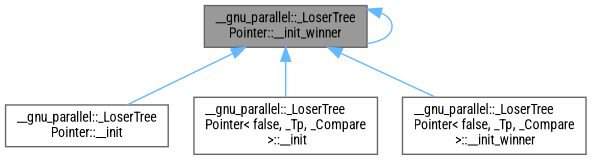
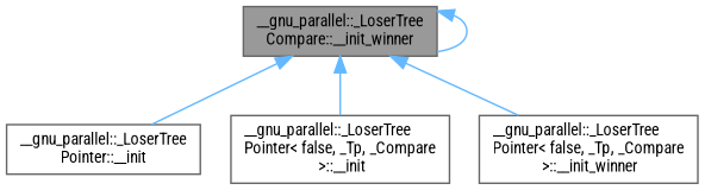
  digraph {
    rankdir=TB
    fontname="Roboto Condensed"
    node [color=grey40 fillcolor=white fontname="Roboto Condensed" fontsize=10 shape=box style=filled]
    edge [color=steelblue1 dir=back fontname="Roboto Condensed" fontsize=10 labelfontname=Helvetica labelfontsize=10 style=solid]
-   n1 [color=gray40 fillcolor=grey60 fontcolor=black height=0.2 label="__gnu_parallel::_LoserTree\lPointer::__init_winner" width=0.4]
+   n1 [color=gray40 fillcolor=grey60 fontcolor=black height=0.2 label="__gnu_parallel::_LoserTree\lCompare::__init_winner" width=0.4]
    n2 [height=0.2 label="__gnu_parallel::_LoserTree\lPointer::__init" width=0.4]
    n3 [height=0.2 label="__gnu_parallel::_LoserTree\lPointer\< false, _Tp, _Compare\l \>::__init" width=0.4]
    n4 [height=0.2 label="__gnu_parallel::_LoserTree\lPointer\< false, _Tp, _Compare\l \>::__init_winner" width=0.4]
    n1 -> n1
    n1 -> n2
    n1 -> n3
    n1 -> n4
  }
